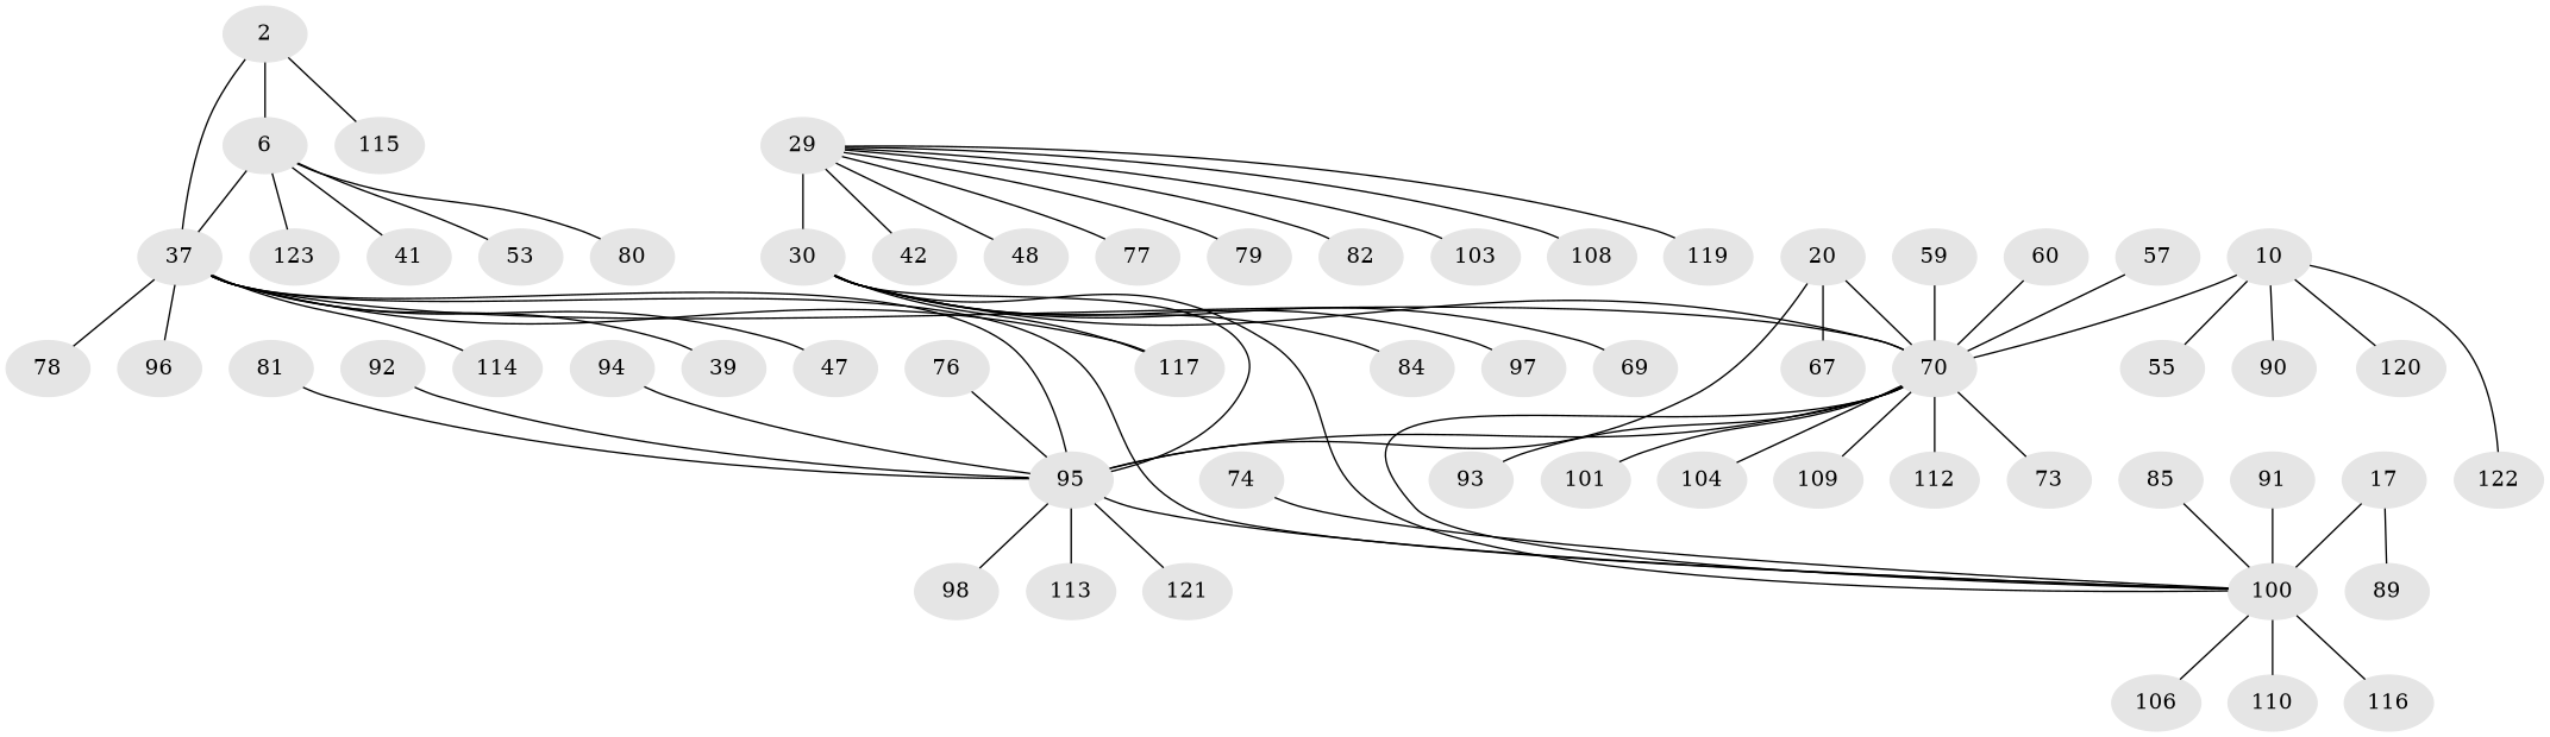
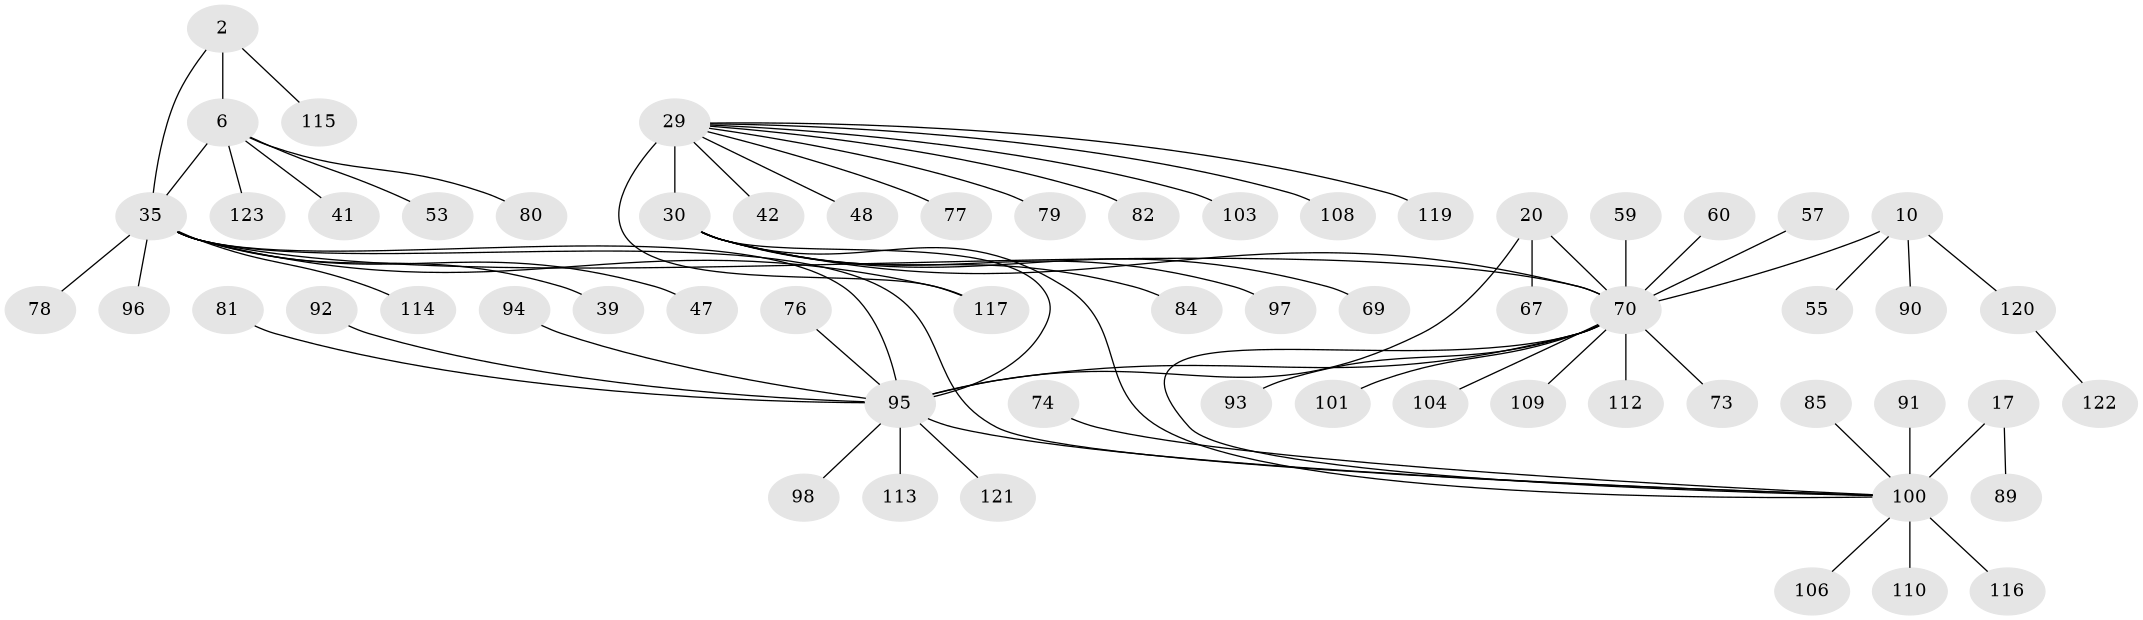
  graph {
    node [color=gray90 style=filled]
    2 [super="+1"]
    6 [super="+3"]
-   35 [super="+5" label=37]
+   35 [super="+5"]
    115
    41
    53
    80
    123
    39
    70 [super="+49+12"]
    100 [super="+68"]
    95 [super="+50+75+24+86+45+62+66"]
    117 [super="+102+105+107+108"]
    47
    78
    96
    114 [super="+64"]
    29 [super="+26"]
    30 [super="+28+27"]
    42
    48
    77
    79
    82
    103
    n26 [label=108]
    119
    10 [super="+7"]
    55
    90
    120
    122 [super="+87"]
    73 [super="+61"]
    93
    101
    104
    109
    112
    17 [super="+15"]
    89
    106 [super="+40"]
    110
    116 [super="+58"]
    20 [super="+19"]
    67
    98
    113 [super="+65+111"]
    121
    69
    84 [super="+72"]
    97
    57
    59
    60
    74
    76
    81
    85
    91
    92
    94
    2 -- 6 [weight=4]
    2 -- 35 [weight=4]
    2 -- 115
    6 -- 35 [weight=4]
    6 -- 41
    6 -- 53
    6 -- 80
    6 -- 123
    35 -- 39
    35 -- 70 [weight=2]
    35 -- 100
    35 -- 95 [weight=2]
    35 -- 117
    35 -- 47
    35 -- 78
    35 -- 96
    35 -- 114
    70 -- 100
    70 -- 95 [weight=3]
    70 -- 73
    70 -- 93
    70 -- 101
    70 -- 104
    70 -- 109
    70 -- 112
    100 -- 106
    100 -- 110
    100 -- 116
    95 -- 100
    95 -- 98
    95 -- 113
    95 -- 121
    29 -- 30 [weight=8]
    29 -- 42
    29 -- 48
    29 -- 77
    29 -- 79
    29 -- 82
    29 -- 103
    29 -- n26
    29 -- 119
    30 -- 70
    30 -- 100 [weight=2]
    30 -- 95
-   30 -- 117
+   29 -- 117
    30 -- 69
    30 -- 84
    30 -- 97
    10 -- 70 [weight=8]
    10 -- 55
    10 -- 90
    10 -- 120
-   10 -- 122
+   120 -- 122
    17 -- 100 [weight=8]
    17 -- 89
    20 -- 70
    20 -- 95 [weight=8]
    20 -- 67
    57 -- 70
    59 -- 70
    60 -- 70
    74 -- 100
    76 -- 95
    81 -- 95
    85 -- 100
    91 -- 100
    92 -- 95
    94 -- 95
  }
